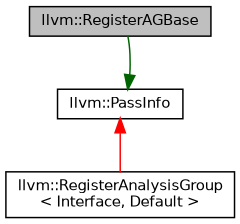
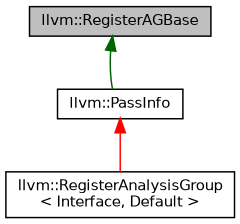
  digraph {
    node [color=black fontname=Helvetica fontsize=10 shape=record]
    edge [dir=back fontname=Helvetica fontsize=10 labelfontname=Helvetica labelfontsize=10 style=solid]
    n1 [fillcolor=grey75 fontcolor=black height=0.2 label="llvm::RegisterAGBase" style=filled width=0.4]
    n2 [height=0.2 label="llvm::RegisterAnalysisGroup\l\< Interface, Default \>" width=0.4]
    n3 [height=0.2 label="llvm::PassInfo" width=0.4]
-   n3 -> n1 [color=darkgreen]
+   n1 -> n3 [color=darkgreen]
    n3 -> n2 [color=red]
  }
